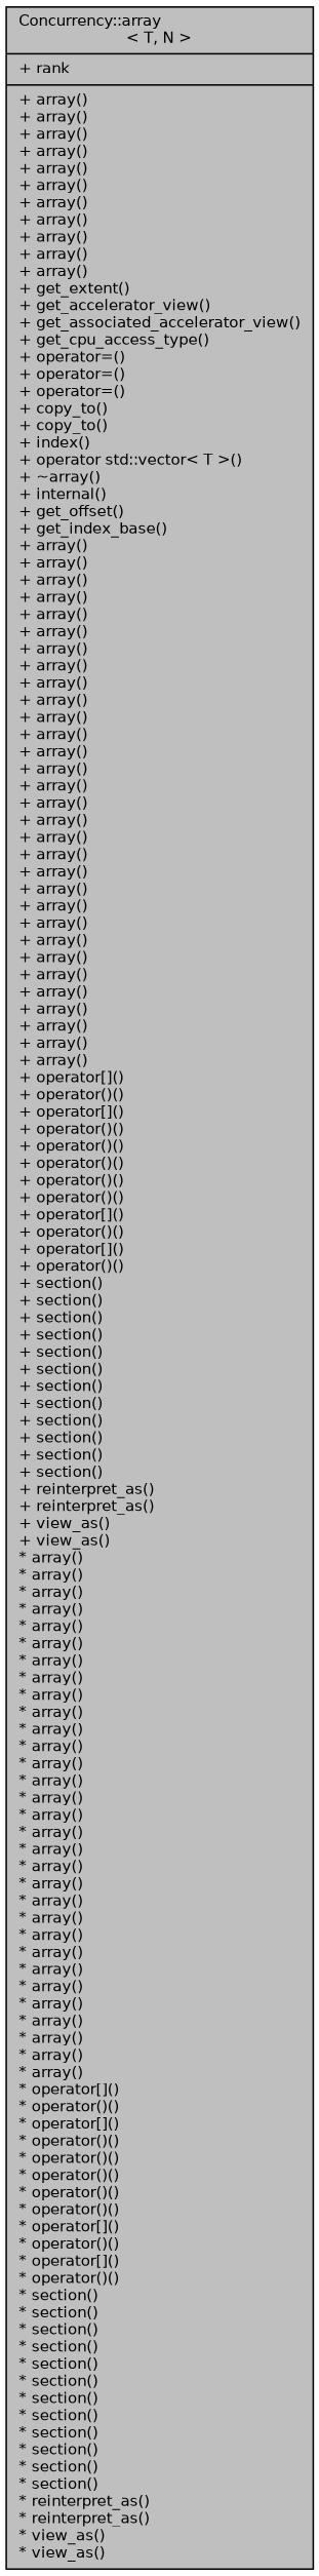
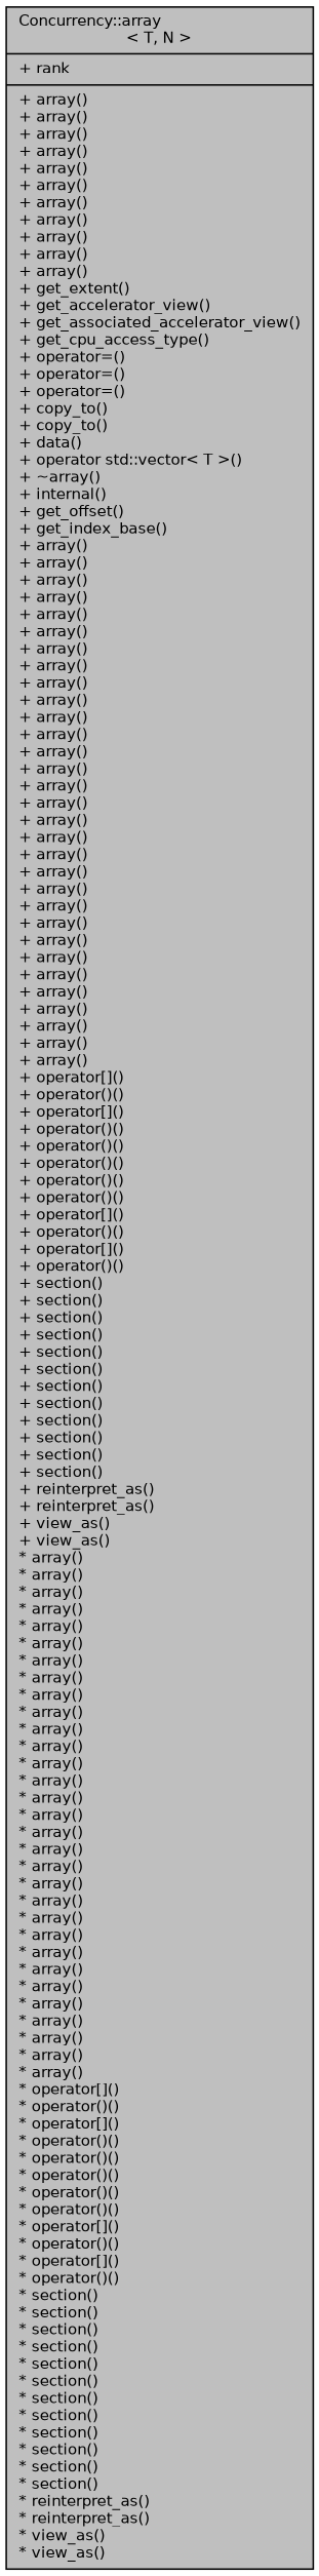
  digraph {
-   n1 [color=black fillcolor=grey75 fontcolor=black fontname=Helvetica fontsize=10 height=0.2 label="{Concurrency::array\l\< T, N \>\n|+ rank\l|+ array()\l+ array()\l+ array()\l+ array()\l+ array()\l+ array()\l+ array()\l+ array()\l+ array()\l+ array()\l+ array()\l+ get_extent()\l+ get_accelerator_view()\l+ get_associated_accelerator_view()\l+ get_cpu_access_type()\l+ operator=()\l+ operator=()\l+ operator=()\l+ copy_to()\l+ copy_to()\l+ index()\l+ operator std::vector\< T \>()\l+ ~array()\l+ internal()\l+ get_offset()\l+ get_index_base()\l+ array()\l+ array()\l+ array()\l+ array()\l+ array()\l+ array()\l+ array()\l+ array()\l+ array()\l+ array()\l+ array()\l+ array()\l+ array()\l+ array()\l+ array()\l+ array()\l+ array()\l+ array()\l+ array()\l+ array()\l+ array()\l+ array()\l+ array()\l+ array()\l+ array()\l+ array()\l+ array()\l+ array()\l+ array()\l+ array()\l+ array()\l+ operator[]()\l+ operator()()\l+ operator[]()\l+ operator()()\l+ operator()()\l+ operator()()\l+ operator()()\l+ operator()()\l+ operator[]()\l+ operator()()\l+ operator[]()\l+ operator()()\l+ section()\l+ section()\l+ section()\l+ section()\l+ section()\l+ section()\l+ section()\l+ section()\l+ section()\l+ section()\l+ section()\l+ section()\l+ reinterpret_as()\l+ reinterpret_as()\l+ view_as()\l+ view_as()\l* array()\l* array()\l* array()\l* array()\l* array()\l* array()\l* array()\l* array()\l* array()\l* array()\l* array()\l* array()\l* array()\l* array()\l* array()\l* array()\l* array()\l* array()\l* array()\l* array()\l* array()\l* array()\l* array()\l* array()\l* array()\l* array()\l* array()\l* array()\l* array()\l* array()\l* array()\l* operator[]()\l* operator()()\l* operator[]()\l* operator()()\l* operator()()\l* operator()()\l* operator()()\l* operator()()\l* operator[]()\l* operator()()\l* operator[]()\l* operator()()\l* section()\l* section()\l* section()\l* section()\l* section()\l* section()\l* section()\l* section()\l* section()\l* section()\l* section()\l* section()\l* reinterpret_as()\l* reinterpret_as()\l* view_as()\l* view_as()\l}" shape=record style=filled width=0.4]
+   n1 [color=black fillcolor=grey75 fontcolor=black fontname=Helvetica fontsize=10 height=0.2 label="{Concurrency::array\l\< T, N \>\n|+ rank\l|+ array()\l+ array()\l+ array()\l+ array()\l+ array()\l+ array()\l+ array()\l+ array()\l+ array()\l+ array()\l+ array()\l+ get_extent()\l+ get_accelerator_view()\l+ get_associated_accelerator_view()\l+ get_cpu_access_type()\l+ operator=()\l+ operator=()\l+ operator=()\l+ copy_to()\l+ copy_to()\l+ data()\l+ operator std::vector\< T \>()\l+ ~array()\l+ internal()\l+ get_offset()\l+ get_index_base()\l+ array()\l+ array()\l+ array()\l+ array()\l+ array()\l+ array()\l+ array()\l+ array()\l+ array()\l+ array()\l+ array()\l+ array()\l+ array()\l+ array()\l+ array()\l+ array()\l+ array()\l+ array()\l+ array()\l+ array()\l+ array()\l+ array()\l+ array()\l+ array()\l+ array()\l+ array()\l+ array()\l+ array()\l+ array()\l+ array()\l+ array()\l+ operator[]()\l+ operator()()\l+ operator[]()\l+ operator()()\l+ operator()()\l+ operator()()\l+ operator()()\l+ operator()()\l+ operator[]()\l+ operator()()\l+ operator[]()\l+ operator()()\l+ section()\l+ section()\l+ section()\l+ section()\l+ section()\l+ section()\l+ section()\l+ section()\l+ section()\l+ section()\l+ section()\l+ section()\l+ reinterpret_as()\l+ reinterpret_as()\l+ view_as()\l+ view_as()\l* array()\l* array()\l* array()\l* array()\l* array()\l* array()\l* array()\l* array()\l* array()\l* array()\l* array()\l* array()\l* array()\l* array()\l* array()\l* array()\l* array()\l* array()\l* array()\l* array()\l* array()\l* array()\l* array()\l* array()\l* array()\l* array()\l* array()\l* array()\l* array()\l* array()\l* array()\l* operator[]()\l* operator()()\l* operator[]()\l* operator()()\l* operator()()\l* operator()()\l* operator()()\l* operator()()\l* operator[]()\l* operator()()\l* operator[]()\l* operator()()\l* section()\l* section()\l* section()\l* section()\l* section()\l* section()\l* section()\l* section()\l* section()\l* section()\l* section()\l* section()\l* reinterpret_as()\l* reinterpret_as()\l* view_as()\l* view_as()\l}" shape=record style=filled width=0.4]
  }
